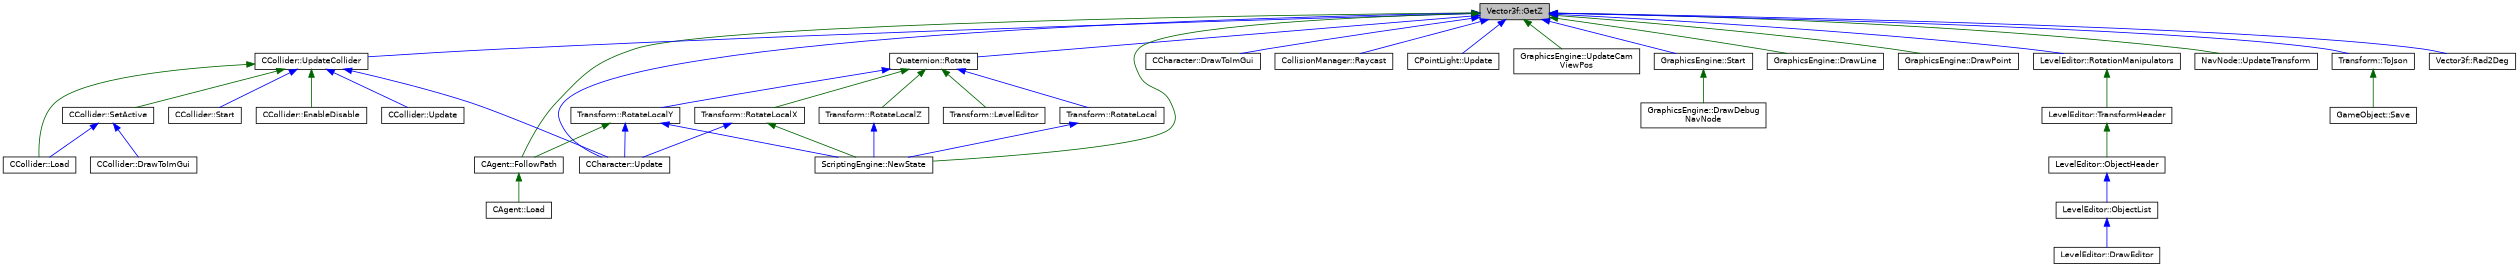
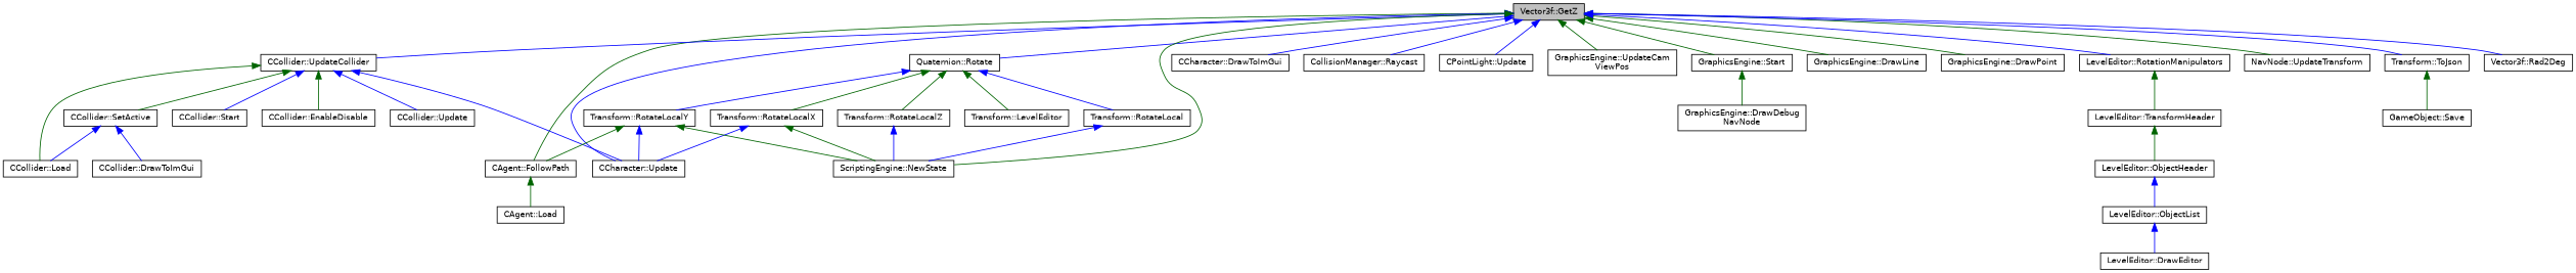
  digraph {
    rankdir=TB
    node [color=black fillcolor=white fontname=Helvetica fontsize=10 shape=record style=filled]
    edge [color=blue dir=back fontname=Helvetica fontsize=10 labelfontname=Helvetica labelfontsize=10 style=solid]
    n1 [fillcolor=grey75 fontcolor=black height=0.2 label="Vector3f::GetZ" width=0.4]
    n2 [height=0.2 label="CAgent::FollowPath" width=0.4]
    n3 [height=0.2 label="CCharacter::Update" width=0.4]
    n4 [height=0.2 label="CCharacter::DrawToImGui" width=0.4]
    n5 [height=0.2 label="CCollider::UpdateCollider" width=0.4]
    n6 [height=0.2 label="CollisionManager::Raycast" width=0.4]
    n7 [height=0.2 label="CPointLight::Update" width=0.4]
    n8 [height=0.2 label="GraphicsEngine::UpdateCam\lViewPos" width=0.4]
    n9 [height=0.2 label="GraphicsEngine::Start" width=0.4]
    n10 [height=0.2 label="GraphicsEngine::DrawLine" width=0.4]
    n11 [height=0.2 label="GraphicsEngine::DrawPoint" width=0.4]
    n12 [height=0.2 label="LevelEditor::RotationManipulators" width=0.4]
    n13 [height=0.2 label="NavNode::UpdateTransform" width=0.4]
    n14 [height=0.2 label="Quaternion::Rotate" width=0.4]
    n15 [height=0.2 label="ScriptingEngine::NewState" width=0.4]
    n16 [height=0.2 label="Transform::ToJson" width=0.4]
    n17 [height=0.2 label="Vector3f::Rad2Deg" width=0.4]
    n18 [height=0.2 label="CAgent::Load" width=0.4]
    n19 [height=0.2 label="CCollider::Update" width=0.4]
    n20 [height=0.2 label="CCollider::Load" width=0.4]
    n21 [height=0.2 label="CCollider::Start" width=0.4]
    n22 [height=0.2 label="CCollider::SetActive" width=0.4]
    n23 [height=0.2 label="CCollider::EnableDisable" width=0.4]
    n24 [height=0.2 label="GraphicsEngine::DrawDebug\lNavNode" width=0.4]
    n25 [height=0.2 label="LevelEditor::TransformHeader" width=0.4]
    n26 [height=0.2 label="Transform::LevelEditor" width=0.4]
    n27 [height=0.2 label="Transform::RotateLocal" width=0.4]
    n28 [height=0.2 label="Transform::RotateLocalX" width=0.4]
    n29 [height=0.2 label="Transform::RotateLocalY" width=0.4]
    n30 [height=0.2 label="Transform::RotateLocalZ" width=0.4]
    n31 [height=0.2 label="GameObject::Save" width=0.4]
    n32 [height=0.2 label="CCollider::DrawToImGui" width=0.4]
    n33 [height=0.2 label="LevelEditor::ObjectHeader" width=0.4]
    n34 [height=0.2 label="LevelEditor::ObjectList" width=0.4]
    n35 [height=0.2 label="LevelEditor::DrawEditor" width=0.4]
    n1 -> n2 [color=darkgreen]
    n1 -> n3
    n1 -> n4
    n1 -> n5
    n1 -> n6
    n1 -> n7
    n1 -> n8 [color=darkgreen]
-   n1 -> n9
+   n1 -> n9 [color=darkgreen]
    n1 -> n10 [color=darkgreen]
    n1 -> n11 [color=darkgreen]
    n1 -> n12
    n1 -> n13 [color=darkgreen]
    n1 -> n14
    n1 -> n15 [color=darkgreen]
    n1 -> n16
    n1 -> n17
    n2 -> n18 [color=darkgreen]
    n5 -> n3
    n5 -> n19
    n5 -> n20 [color=darkgreen]
    n5 -> n21
    n5 -> n22 [color=darkgreen]
    n5 -> n23 [color=darkgreen]
    n9 -> n24 [color=darkgreen]
    n12 -> n25 [color=darkgreen]
    n14 -> n26 [color=darkgreen]
    n14 -> n27
    n14 -> n28 [color=darkgreen]
    n14 -> n29
    n14 -> n30 [color=darkgreen]
    n16 -> n31 [color=darkgreen]
    n22 -> n20
    n22 -> n32
    n25 -> n33 [color=darkgreen]
    n27 -> n15
    n28 -> n3
    n28 -> n15 [color=darkgreen]
    n29 -> n2 [color=darkgreen]
    n29 -> n3
-   n29 -> n15
+   n29 -> n15 [color=darkgreen]
    n30 -> n15
    n33 -> n34
    n34 -> n35
  }
